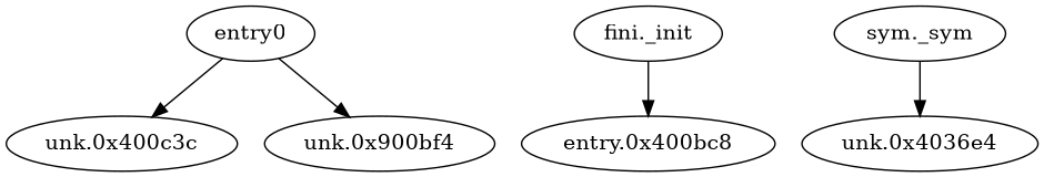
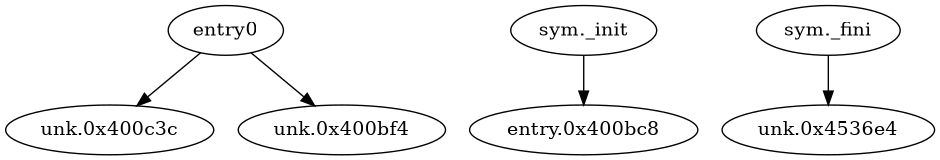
  digraph {
    n1 [label=entry0]
    n2 [label="unk.0x400c3c"]
-   n3 [label="unk.0x900bf4"]
-   n4 [label="fini._init"]
+   n3 [label="unk.0x400bf4"]
+   n4 [label="sym._init"]
    n5 [label="entry.0x400bc8"]
-   n6 [label="sym._sym"]
-   n7 [label="unk.0x4036e4"]
+   n6 [label="sym._fini"]
+   n7 [label="unk.0x4536e4"]
    n1 -> n2
    n1 -> n3
    n4 -> n5
    n6 -> n7
  }
